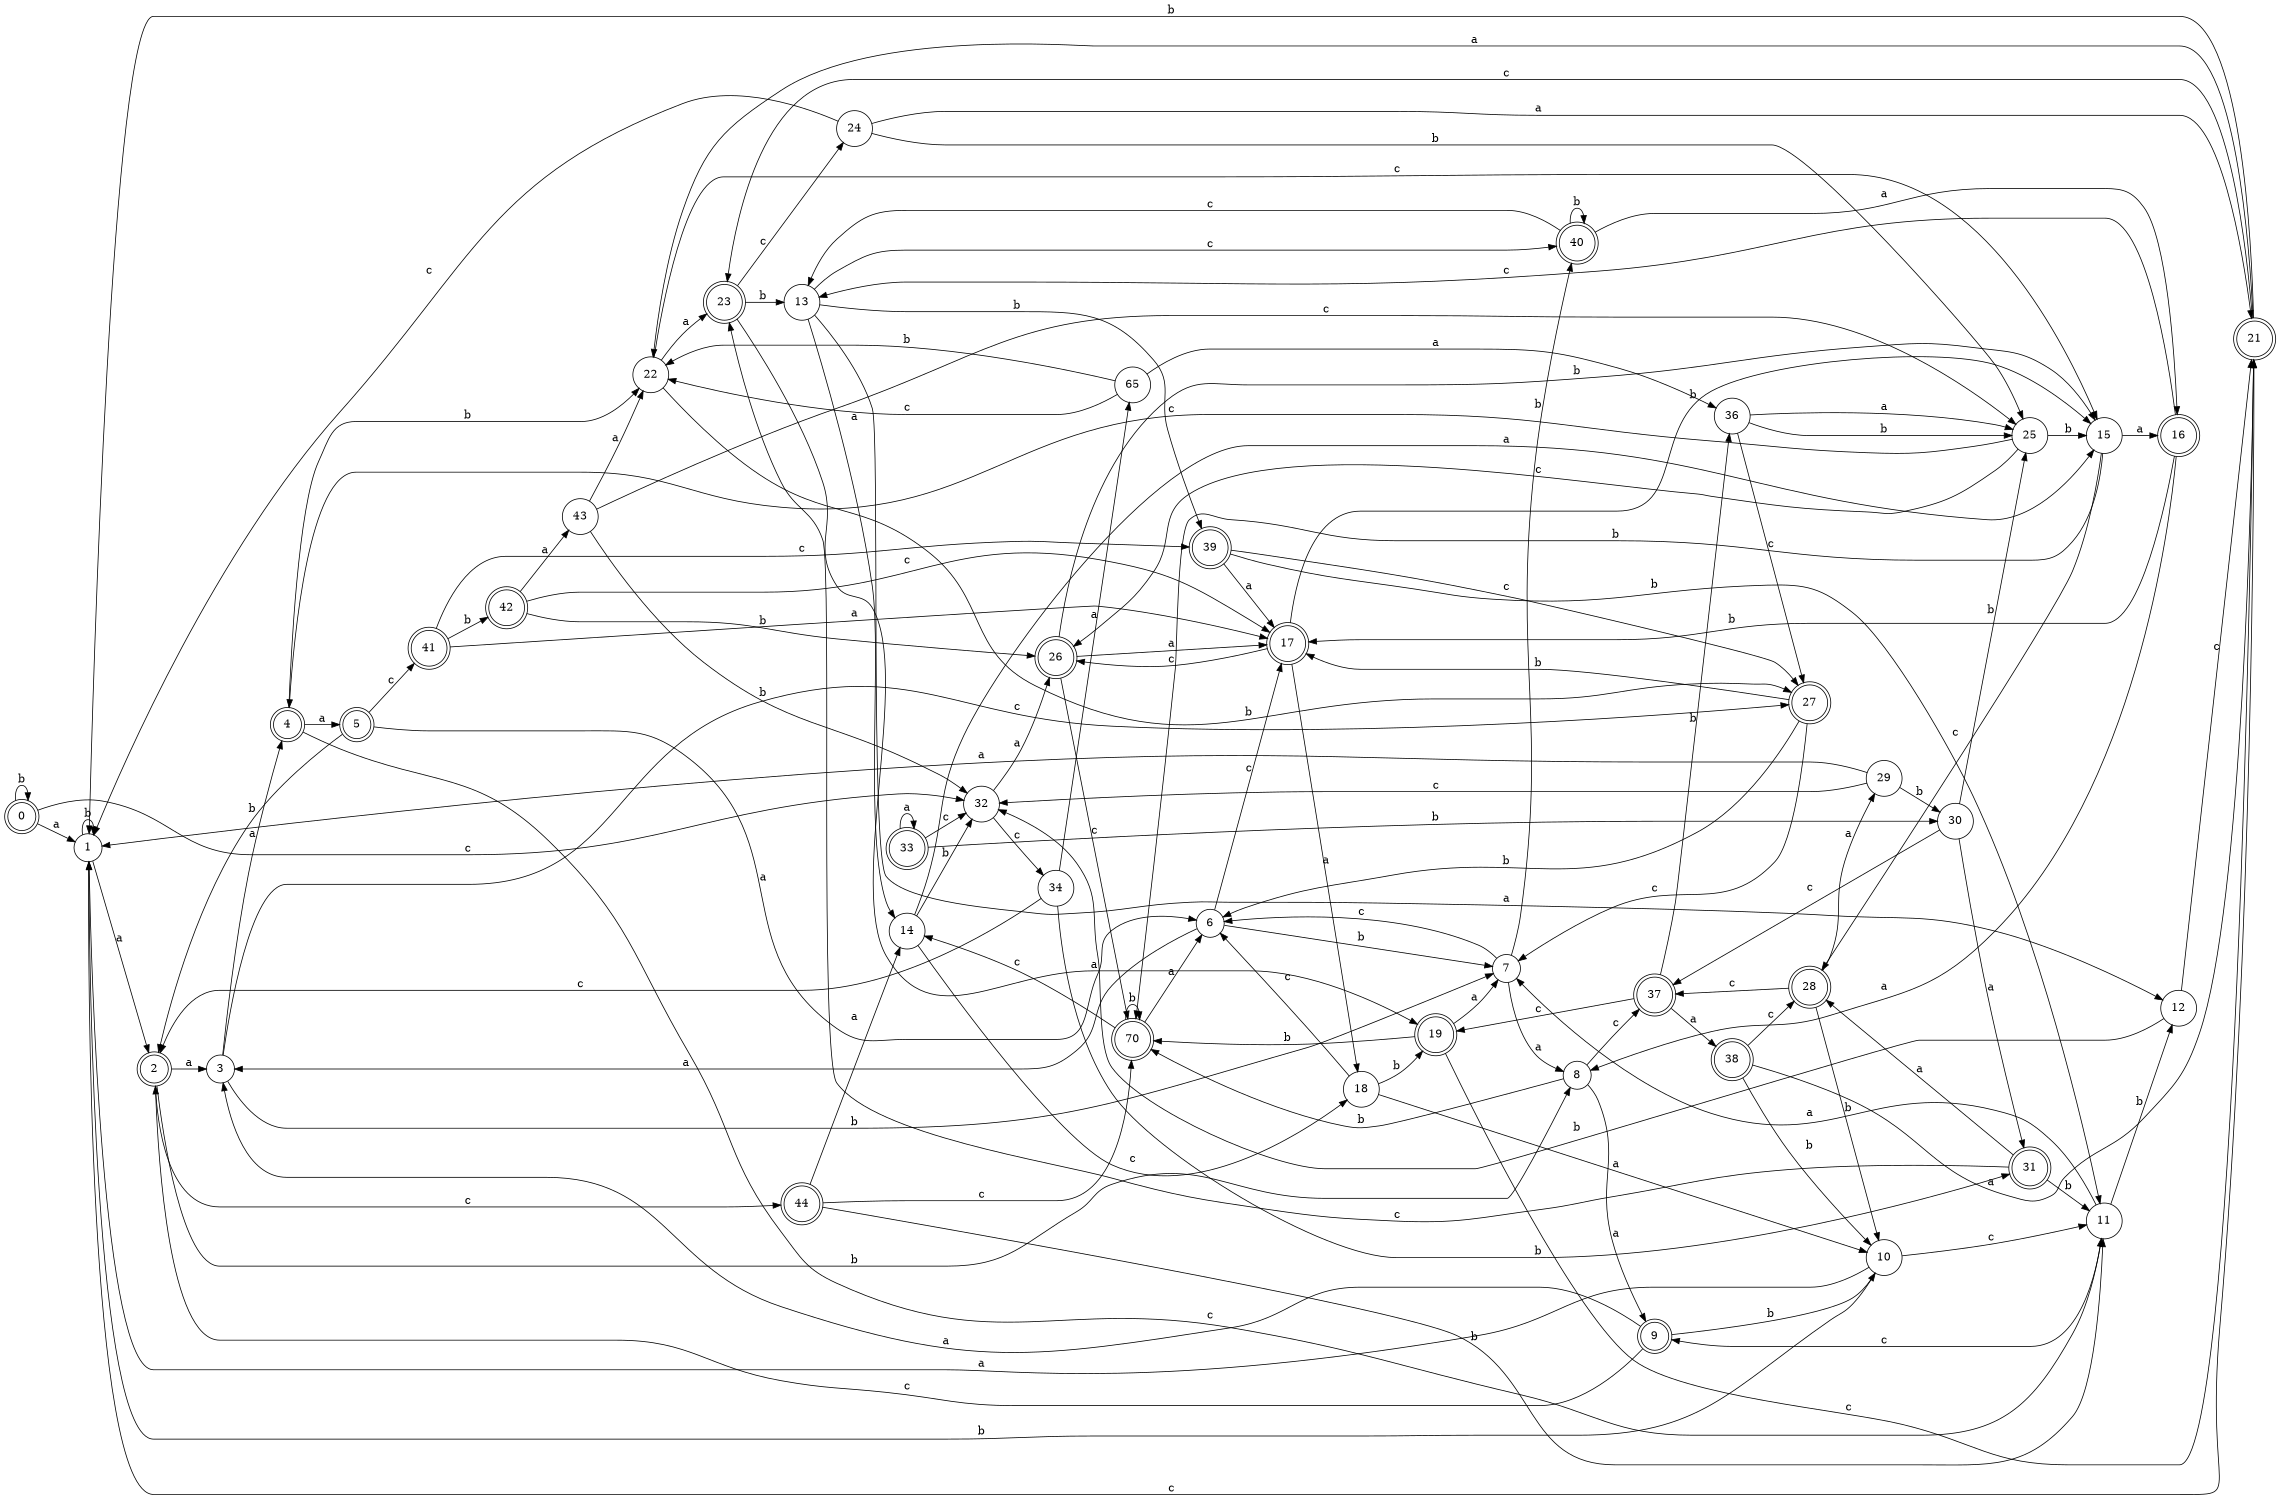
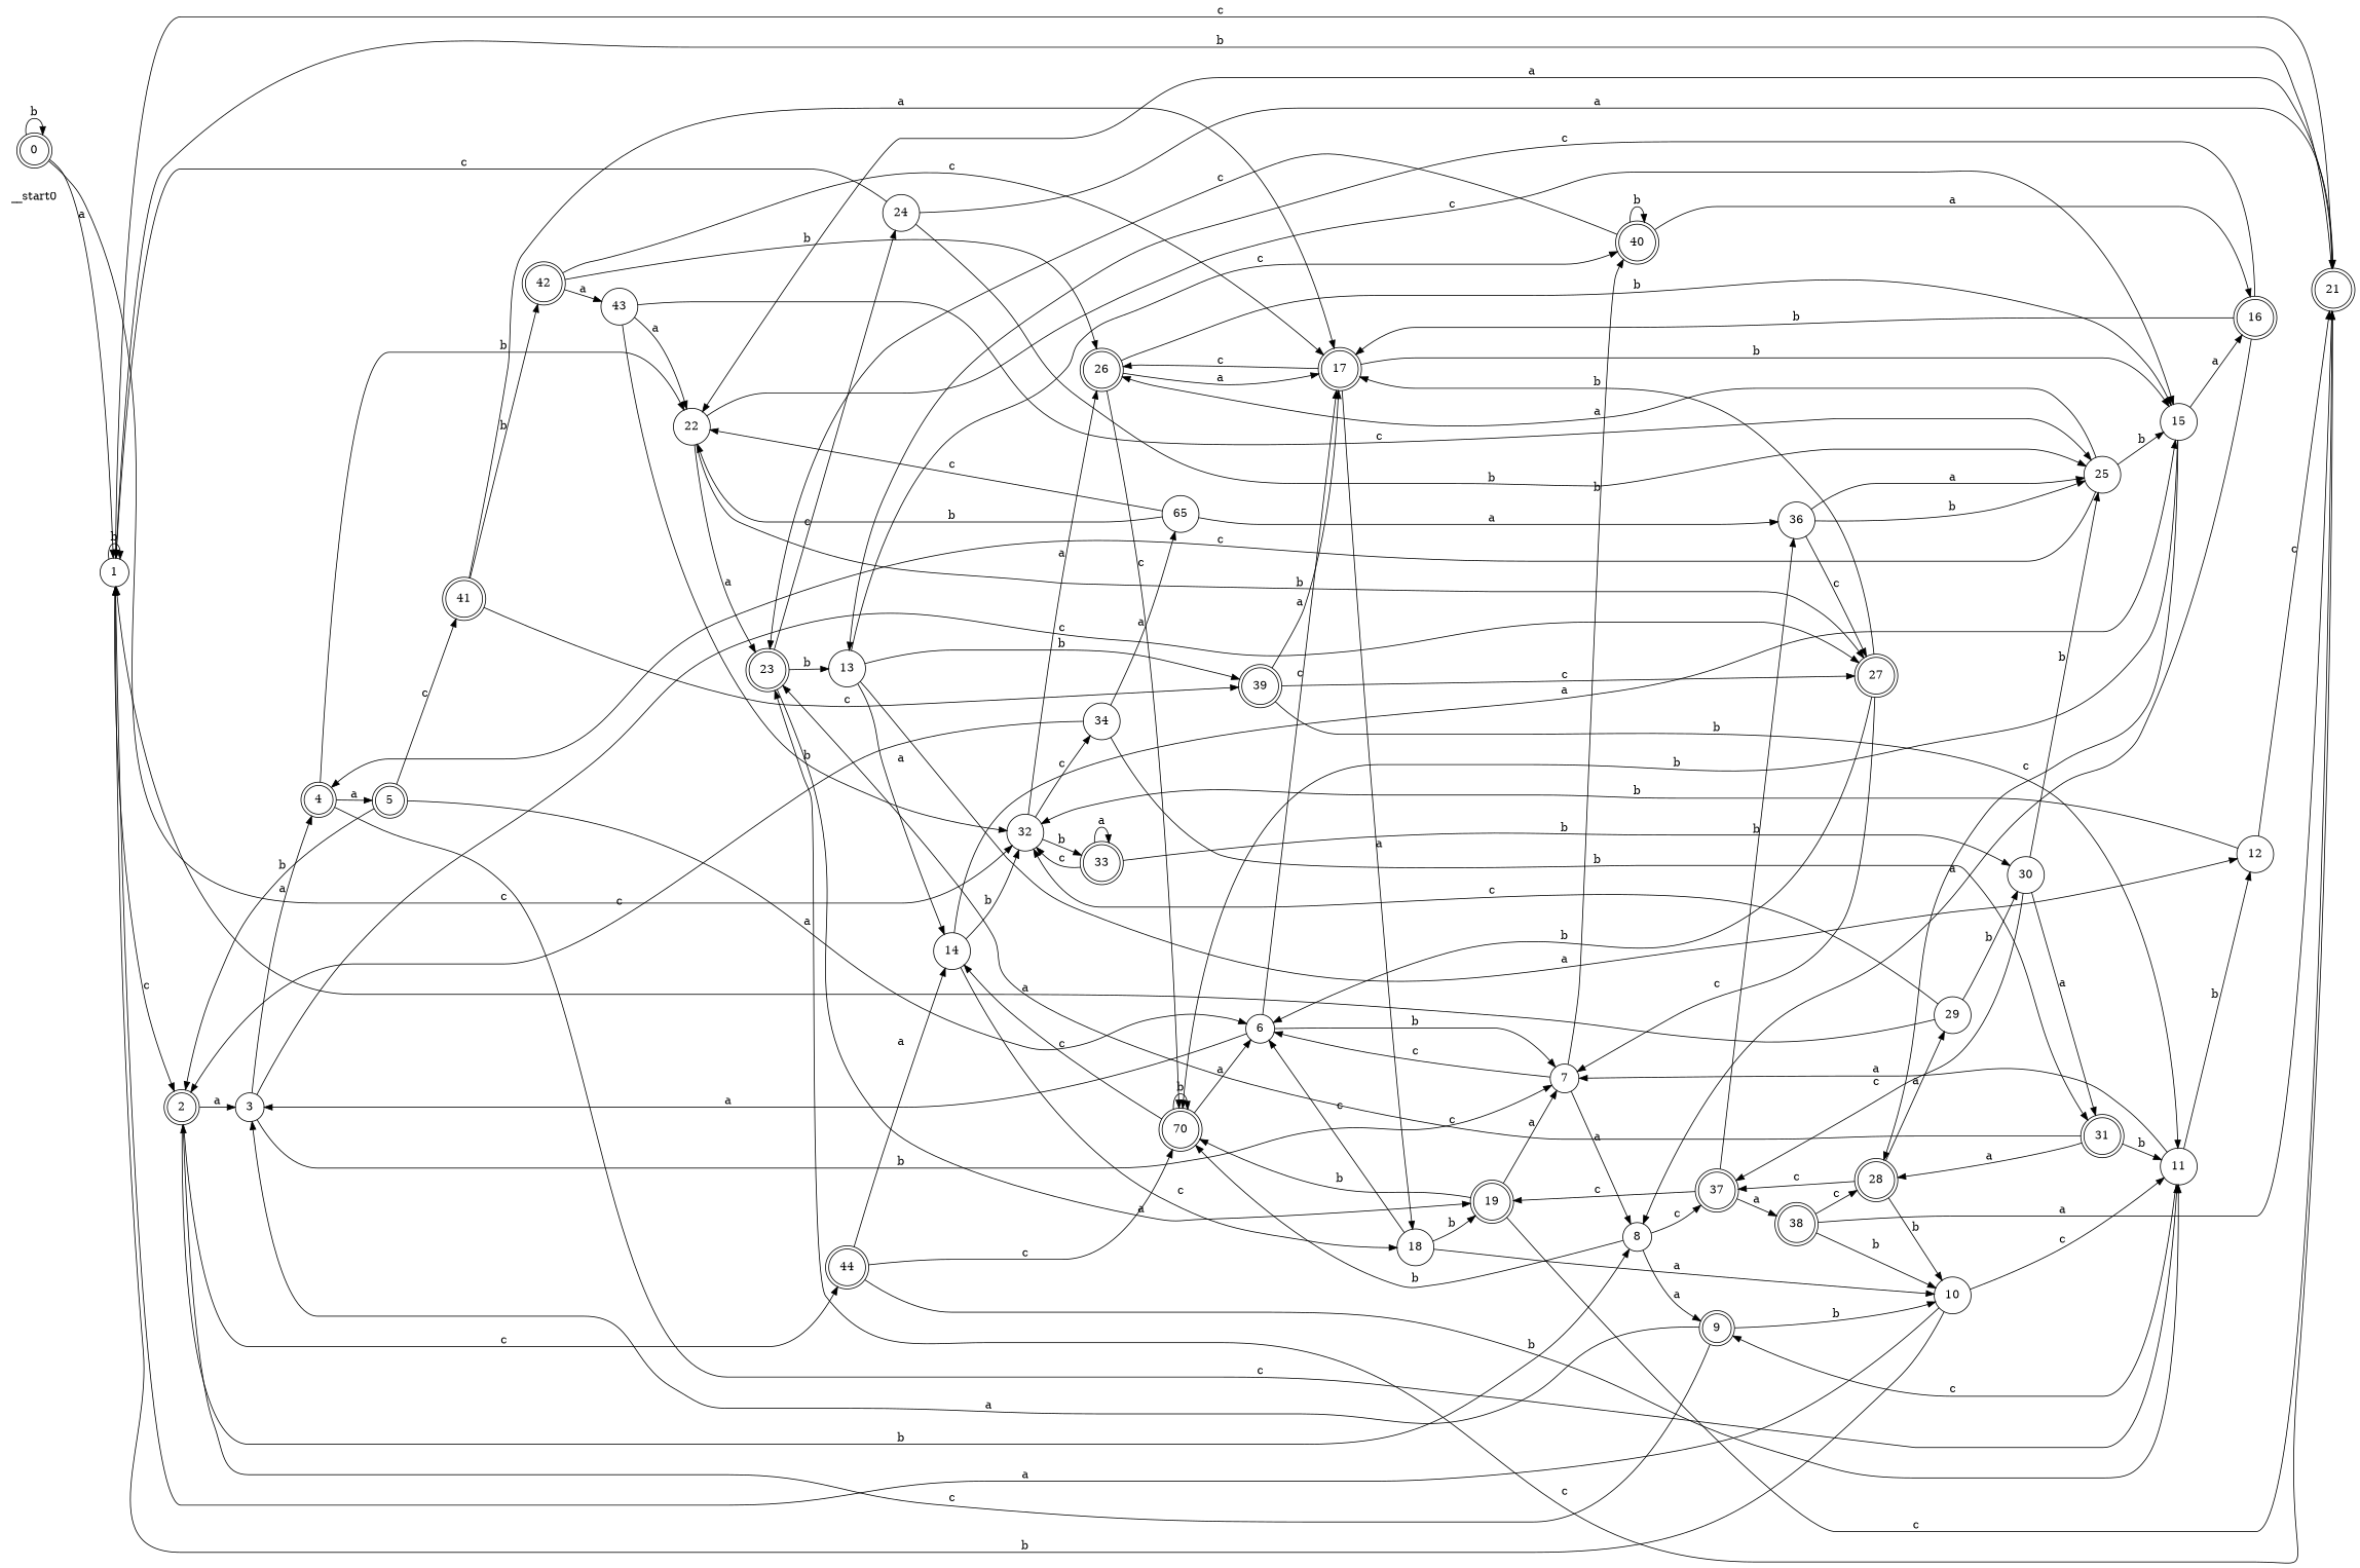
  digraph {
    rankdir=LR
    node [shape=doublecircle color=black fillcolor=white style="rounded,filled"]
+   __start0 [shape=none color="" fillcolor="" style=""]
    n2 [label=0]
    n3 [label=1 shape=circle style=filled]
    n4 [label=32 shape=circle style=filled]
    n5 [label=2]
    n6 [label=21]
    n7 [label=26]
    n8 [label=33]
    n9 [label=34 shape=circle style=filled]
    n10 [label=3 shape=circle style=filled]
    n11 [label=8 shape=circle style=filled]
    n12 [label=44]
    n13 [label=22 shape=circle style=filled]
    n14 [label=23]
    n15 [label=4]
    n16 [label=7 shape=circle]
    n17 [label=27]
    n18 [label=9]
    n19 [label=70]
    n20 [label=37]
    n21 [label=11 shape=circle style=filled]
    n22 [label=14 shape=circle style=filled]
    n23 [label=5]
    n24 [label=6 shape=circle style=filled]
    n25 [label=40]
    n26 [label=17]
    n27 [label=41 style=filled]
    n28 [label=12 shape=circle style=filled]
    n29 [label=15 shape=circle style=filled]
    n30 [label=39]
    n31 [label=42]
    n32 [label=18 shape=circle style=filled]
    n33 [label=13 shape=circle style=filled]
    n34 [label=16]
    n35 [label=10 shape=circle style=filled]
    n36 [label=19]
    n37 [label=36 shape=circle style=filled]
    n38 [label=38]
    n39 [label=28]
    n40 [label=29 shape=circle style=filled]
    n41 [label=24 shape=circle style=filled]
    n42 [label=25 shape=circle style=filled]
    n43 [label=30 shape=circle style=filled]
    n44 [label=31]
    n45 [label=65 shape=circle style=filled]
    n46 [label=43 shape=circle style=filled]
    n2 -> n2 [label=b]
    n2 -> n3 [label=a]
    n2 -> n4 [label=c]
    n3 -> n3 [label=b]
-   n3 -> n5 [label=a]
+   n3 -> n5 [label=c]
    n3 -> n6 [label=c]
    n4 -> n7 [label=a]
+   n4 -> n8 [label=b]
    n4 -> n9 [label=c]
    n5 -> n10 [label=a]
    n5 -> n11 [label=b]
    n5 -> n12 [label=c]
    n6 -> n3 [label=b]
    n6 -> n13 [label=a]
    n6 -> n14 [label=c]
    n7 -> n19 [label=c]
    n7 -> n26 [label=a]
    n7 -> n29 [label=b]
    n8 -> n4 [label=c]
    n8 -> n8 [label=a]
    n8 -> n43 [label=b]
    n9 -> n5 [label=c]
    n9 -> n44 [label=b]
    n9 -> n45 [label=a]
    n10 -> n15 [label=a]
    n10 -> n16 [label=b]
    n10 -> n17 [label=c]
    n11 -> n18 [label=a]
    n11 -> n19 [label=b]
    n11 -> n20 [label=c]
    n12 -> n19 [label=c]
    n12 -> n21 [label=b]
    n12 -> n22 [label=a]
    n13 -> n14 [label=a]
    n13 -> n17 [label=b]
    n13 -> n29 [label=c]
    n14 -> n33 [label=b]
    n14 -> n36 [label=a]
    n14 -> n41 [label=c]
    n15 -> n13 [label=b]
    n15 -> n21 [label=c]
    n15 -> n23 [label=a]
    n16 -> n11 [label=a]
    n16 -> n24 [label=c]
    n16 -> n25 [label=b]
    n17 -> n16 [label=c]
    n17 -> n24 [label=b]
    n17 -> n26 [label=b]
    n18 -> n5 [label=c]
    n18 -> n10 [label=a]
    n18 -> n35 [label=b]
    n19 -> n19 [label=b]
    n19 -> n22 [label=c]
    n19 -> n24 [label=a]
    n20 -> n36 [label=c]
    n20 -> n37 [label=b]
    n20 -> n38 [label=a]
    n21 -> n16 [label=a]
    n21 -> n18 [label=c]
    n21 -> n28 [label=b]
    n22 -> n4 [label=b]
    n22 -> n29 [label=a]
    n22 -> n32 [label=c]
    n23 -> n5 [label=b]
    n23 -> n24 [label=a]
    n23 -> n27 [label=c]
    n24 -> n10 [label=a]
    n24 -> n16 [label=b]
    n24 -> n26 [label=c]
    n25 -> n25 [label=b]
-   n25 -> n33 [label=c]
+   n25 -> n14 [label=c]
    n25 -> n34 [label=a]
    n26 -> n7 [label=c]
    n26 -> n29 [label=b]
    n26 -> n32 [label=a]
    n27 -> n26 [label=a]
    n27 -> n30 [label=c]
    n27 -> n31 [label=b]
    n28 -> n4 [label=b]
    n28 -> n6 [label=c]
    n29 -> n19 [label=b]
    n29 -> n34 [label=a]
    n29 -> n39 [label=c]
    n30 -> n17 [label=c]
    n30 -> n21 [label=b]
    n30 -> n26 [label=a]
    n31 -> n7 [label=b]
    n31 -> n26 [label=c]
    n31 -> n46 [label=a]
    n32 -> n24 [label=c]
    n32 -> n35 [label=a]
    n32 -> n36 [label=b]
    n33 -> n22 [label=a]
    n33 -> n25 [label=c]
    n33 -> n28 [label=a]
    n33 -> n30 [label=b]
    n34 -> n11 [label=a]
    n34 -> n26 [label=b]
    n34 -> n33 [label=c]
    n35 -> n3 [label=a]
    n35 -> n3 [label=b]
    n35 -> n21 [label=c]
    n36 -> n6 [label=c]
    n36 -> n16 [label=a]
    n36 -> n19 [label=b]
    n37 -> n17 [label=c]
    n37 -> n42 [label=a]
    n37 -> n42 [label=b]
    n38 -> n6 [label=a]
    n38 -> n35 [label=b]
    n38 -> n39 [label=c]
    n39 -> n20 [label=c]
    n39 -> n35 [label=b]
    n39 -> n40 [label=a]
    n40 -> n3 [label=a]
    n40 -> n4 [label=c]
    n40 -> n43 [label=b]
    n41 -> n3 [label=c]
    n41 -> n6 [label=a]
    n41 -> n42 [label=b]
-   n42 -> n7 [label=c]
+   n42 -> n7 [label=a]
    n42 -> n15 [label=c]
    n42 -> n29 [label=b]
    n43 -> n20 [label=c]
    n43 -> n42 [label=b]
    n43 -> n44 [label=a]
    n44 -> n14 [label=c]
    n44 -> n21 [label=b]
    n44 -> n39 [label=a]
    n45 -> n13 [label=b]
    n45 -> n13 [label=c]
    n45 -> n37 [label=a]
    n46 -> n4 [label=b]
    n46 -> n13 [label=a]
    n46 -> n42 [label=c]
  }
